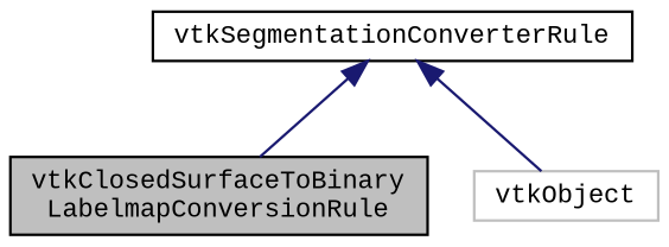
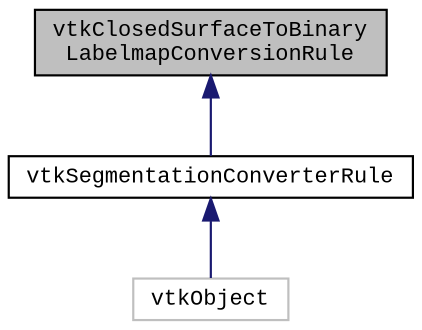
  digraph {
    fontname="Liberation Mono"
    node [color=black fontname="Liberation Mono" fontsize=10 shape=record]
    edge [color=midnightblue dir=back fontname="Liberation Mono" fontsize=10 labelfontname=Helvetica labelfontsize=10 style=solid]
    n1 [fillcolor=grey75 fontcolor=black height=0.2 label="vtkClosedSurfaceToBinary\lLabelmapConversionRule" style=filled width=0.4]
    n2 [height=0.2 label=vtkSegmentationConverterRule width=0.4]
    n3 [color=grey75 height=0.2 label=vtkObject width=0.4]
-   n2 -> n1
+   n1 -> n2
    n2 -> n3
  }
